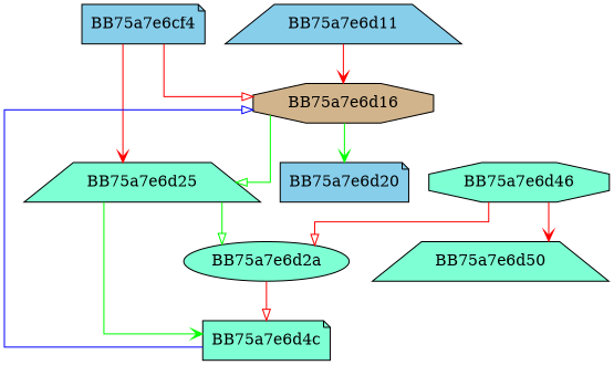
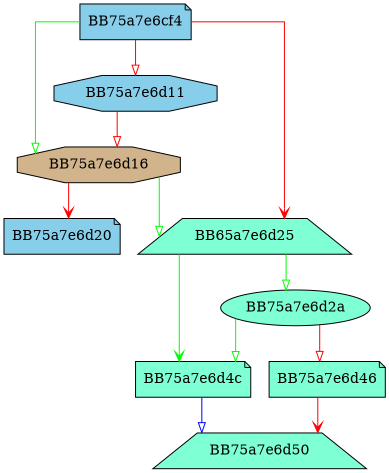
  digraph {
    splines=ortho
    node [fillcolor=aquamarine shape=note style=filled]
    edge [arrowhead=onormal color=red]
    BB75a7e6cf4 [fillcolor=skyblue]
    BB75a7e6d16 [fillcolor=tan shape=octagon]
-   BB75a7e6d11 [fillcolor=skyblue shape=trapezium]
-   BB75a7e6d25 [shape=trapezium]
+   BB75a7e6d11 [fillcolor=skyblue shape=octagon]
+   BB75a7e6d25 [shape=trapezium label=BB65a7e6d25]
    BB75a7e6d20 [fillcolor=skyblue]
    BB75a7e6d4c
    BB75a7e6d2a [shape=ellipse]
    BB75a7e6d50 [shape=trapezium]
-   BB75a7e6d46 [shape=octagon]
-   BB75a7e6cf4 -> BB75a7e6d16
+   BB75a7e6d46
+   BB75a7e6cf4 -> BB75a7e6d16 [color=green]
+   BB75a7e6cf4 -> BB75a7e6d11
    BB75a7e6cf4 -> BB75a7e6d25 [arrowhead=vee]
    BB75a7e6d16 -> BB75a7e6d25 [color=green]
-   BB75a7e6d16 -> BB75a7e6d20 [arrowhead=vee color=green]
-   BB75a7e6d11 -> BB75a7e6d16 [arrowhead=vee]
+   BB75a7e6d16 -> BB75a7e6d20 [arrowhead=vee]
+   BB75a7e6d11 -> BB75a7e6d16
    BB75a7e6d25 -> BB75a7e6d4c [arrowhead=vee color=green]
    BB75a7e6d25 -> BB75a7e6d2a [color=green]
-   BB75a7e6d4c -> BB75a7e6d16 [color=blue]
-   BB75a7e6d2a -> BB75a7e6d4c
-   BB75a7e6d46 -> BB75a7e6d2a
+   BB75a7e6d4c -> BB75a7e6d50 [color=blue]
+   BB75a7e6d2a -> BB75a7e6d4c [color=green]
+   BB75a7e6d2a -> BB75a7e6d46
    BB75a7e6d46 -> BB75a7e6d50 [arrowhead=vee]
  }
